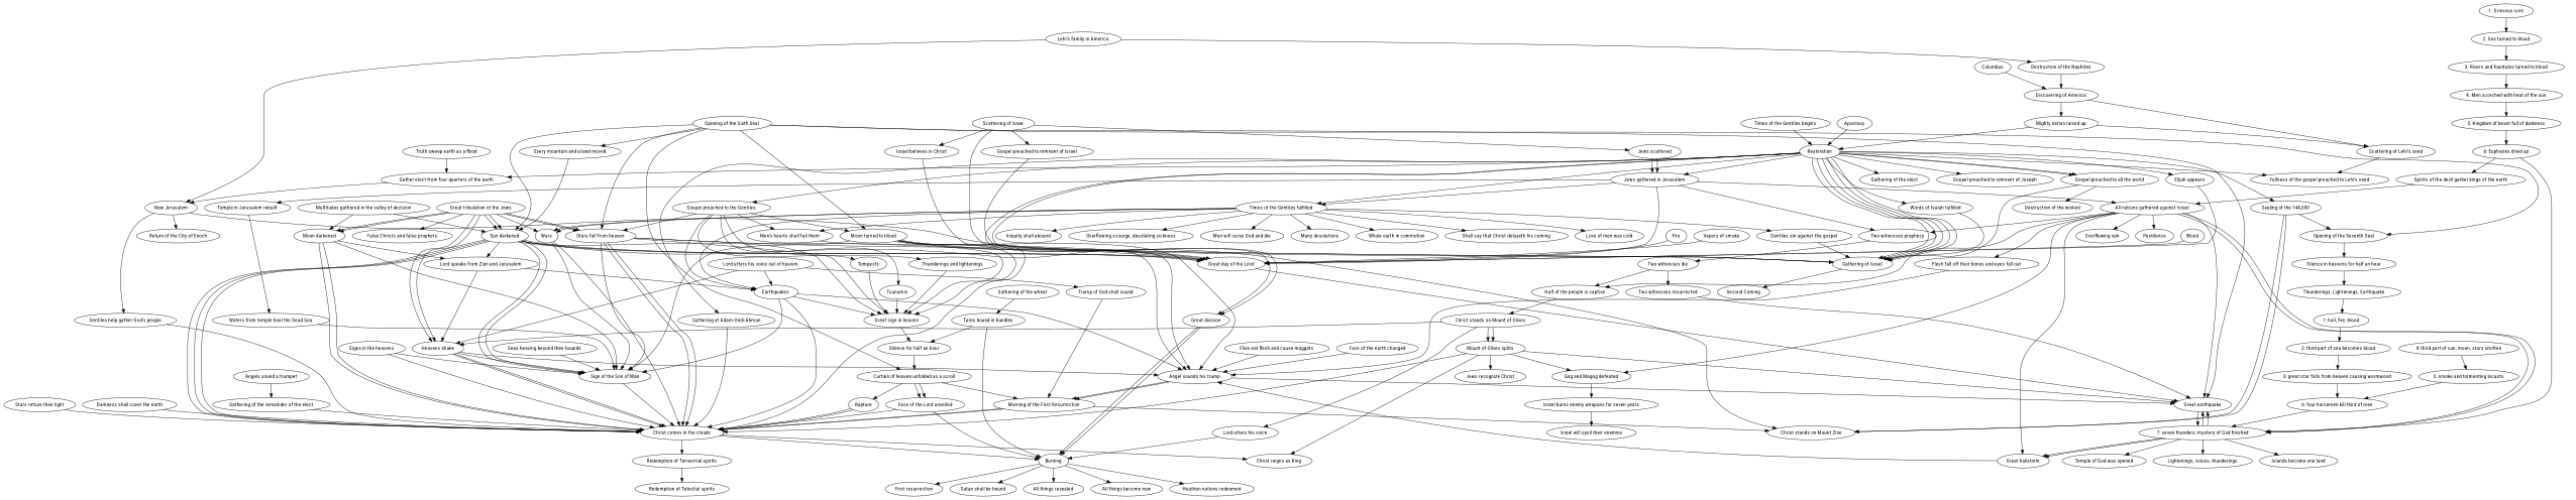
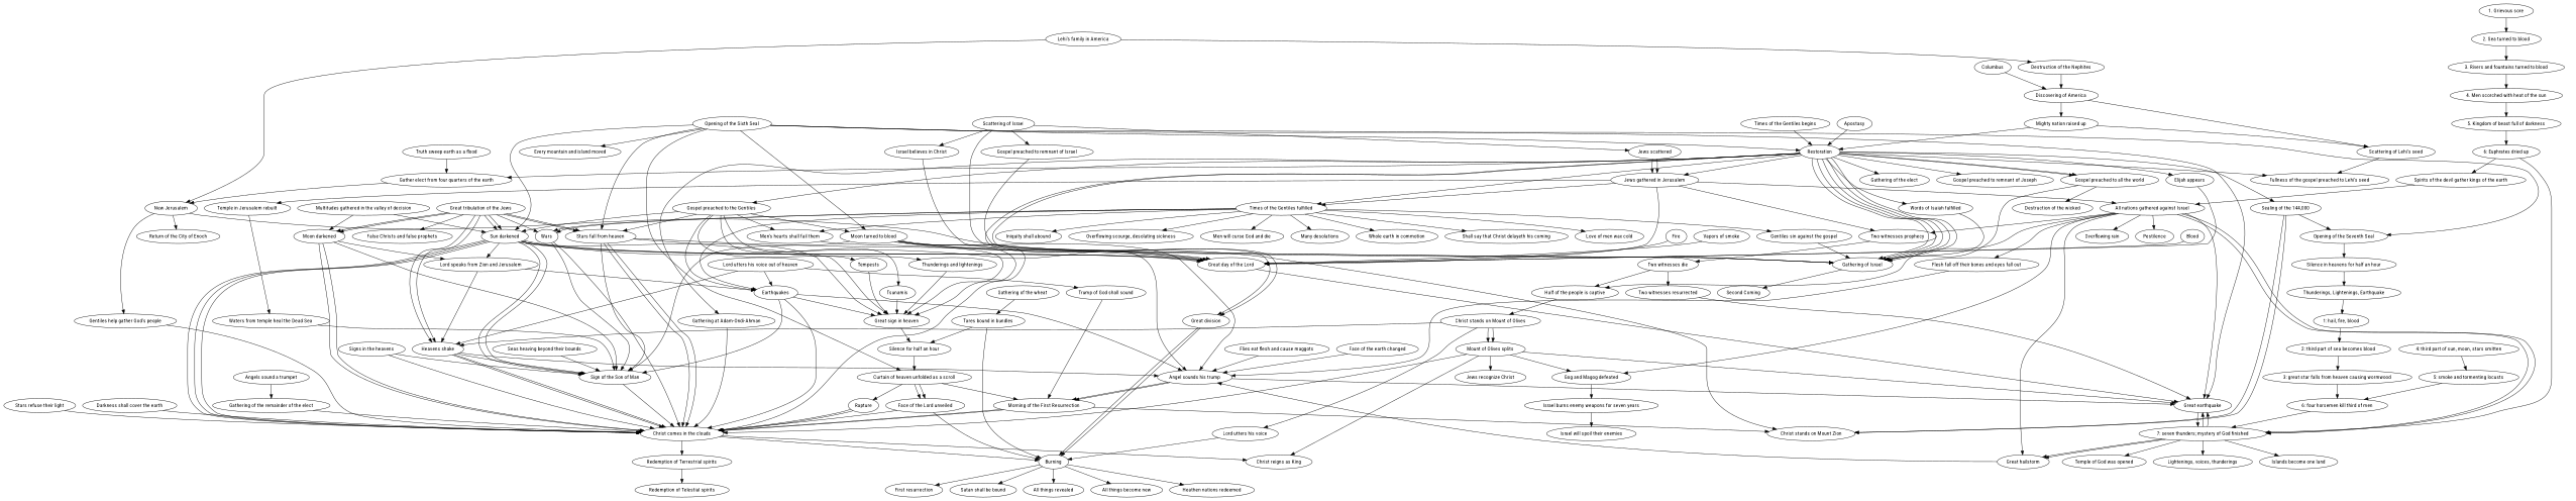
  digraph {
    fontname="Roboto Condensed"
    node [fontname="Roboto Condensed"]
    edge [fontname="Roboto Condensed"]
    "Sun darkened"
    "Sign of the Son of Man"
    "Moon darkened"
    "Heavens shake"
    "Great tribulation of the Jews"
    "False Christs and false prophets"
    Wars
    "Stars fall from heaven"
    "Gospel preached to all the world"
    "Destruction of the wicked"
    "Christ comes in the clouds"
    "Angels sound a trumpet"
    "Gathering of the remainder of the elect"
    Restoration
    "Sealing of the 144,000"
    "Opening of the Sixth Seal"
    "Great earthquake"
    "Moon turned to blood"
    "Curtain of heaven unfolded as a scroll"
    "Every mountain and island moved"
    "Opening of the Seventh Seal"
    "Silence in heavens for half an hour"
    "Thunderings, Lightenings, Earthquake"
    "1: hail, fire, blood"
    "2: third part of sea becomes blood"
    "3: great star falls from heaven causing wormwood"
    "4: third part of sun, moon, stars smitten"
    "5: smoke and tormenting locusts"
    "6: four horsemen kill third of men"
    "7: seven thunders; mystery of God finished"
    "All nations gathered against Israel"
    "Two witnesses prophecy"
    "Great hailstorm"
    "Temple of God was opened"
    "Lightenings, voices, thunderings"
    "Two witnesses die"
    "Two witnesses resurrected"
    "Islands become one land"
    "1. Grievous sore"
    "2. Sea turned to blood"
    "3. Rivers and fountains turned to blood"
    "4. Men scorched with heat of the sun"
    "5. Kingdom of beast full of darkness"
    "6: Euphrates dried up"
    "Spirits of the devil gather kings of the earth"
    "Fullness of the gospel preached to Lehi's seed"
    "Lehi's family in America"
    "Destruction of the Nephites"
    "Discovering of America"
    "Scattering of Lehi's seed"
    "Mighty nation raised up"
    Columbus
    "Gathering of the elect"
    "Angel sounds his trump"
    "Flesh fall off their bones and eyes fall out"
    "Morning of the First Resurrection"
    "Flies eat flesh and cause maggots"
    "Times of the Gentiles fulfilled"
    "Jews scattered"
    "Jews gathered in Jerusalem"
    "Great day of the Lord"
    "Christ stands on Mount of Olives"
    "Mount of Olives splits"
    "Lord utters his voice"
    "Jews recognize Christ"
    Burning
    "Heathen nations redeemed"
    "First resurrection"
    "Satan shall be bound"
    Earthquakes
    "Whole earth in commotion"
    "Men's hearts shall fail them"
    "Shall say that Christ delayeth his coming"
    "Love of men wax cold"
    "Iniquity shall abound"
    "Overflowing scourge, desolating sickness"
    "Men will curse God and die"
    "Many desolations"
    "Times of the Gentiles begins"
    Blood
    Fire
    "Vapors of smoke"
    "Gospel preached to the Gentiles"
    "Great sign in heaven"
    "Redemption of Terrestrial spirits"
    Rapture
    "Face of the Lord unveiled"
    "Tares bound in bundles"
    "Silence for half an hour"
    "Thunderings and lightenings"
    Tempests
    Tsunamis
    "Redemption of Telestial spirits"
    "Lord speaks from Zion and Jerusalem"
    "Gathering of Israel"
    "Christ reigns as King"
    "Elijah appears"
    "Great division"
    "Gospel preached to remnant of Joseph"
    "Gather elect from four quarters of the earth"
    "Gathering at Adam-Ondi-Ahman"
    "Words of Isaiah fulfilled"
    "Christ stands on Mount Zion"
    "Overflowing rain"
    Pestilence
    "Gog and Magog defeated"
    n107 [label="Half of the people is captive"]
    "New Jerusalem"
    "Gentiles sin against the gospel"
    "Temple in Jerusalem rebuilt"
    "All things revealed"
    "All things become new"
    "Second Coming"
    "Gospel preached to remnant of Israel"
    "Scattering of Israel"
    "Israel believes in Christ"
    "Waters from temple heal the Dead Sea"
    "Israel burns enemy weapons for seven years"
    "Israel will spoil their enemies"
    "Multitudes gathered in the valley of decision"
    "Signs in the heavens"
    Apostasy
    "Gentiles help gather God's people"
    "Return of the City of Enoch"
    "Stars refuse their light"
    "Lord utters his voice out of heaven"
    "Trump of God shall sound"
    "Face of the earth changed"
    "Gathering of the wheat"
    "Darkness shall cover the earth"
    "Truth sweep earth as a flood"
    "Seas heaving beyond their bounds"
    subgraph sub_1 {
      "Sun darkened"
      "Sign of the Son of Man"
      "Moon darkened"
      "Heavens shake"
      "Great tribulation of the Jews"
      "False Christs and false prophets"
      Wars
      "Stars fall from heaven"
      "Gospel preached to all the world"
      "Destruction of the wicked"
      "Christ comes in the clouds"
      "Angels sound a trumpet"
      "Gathering of the remainder of the elect"
    }
    subgraph sub_2 {
      label="Sixth Seal"
      "Sun darkened"
      "Stars fall from heaven"
      Restoration
      "Sealing of the 144,000"
      "Opening of the Sixth Seal"
      "Great earthquake"
      "Moon turned to blood"
      "Curtain of heaven unfolded as a scroll"
      "Every mountain and island moved"
    }
    subgraph sub_3 {
      label="Seventh Seal: Seven angels"
      "Sealing of the 144,000"
      "Opening of the Sixth Seal"
      "Opening of the Seventh Seal"
      "Silence in heavens for half an hour"
      "Thunderings, Lightenings, Earthquake"
      "1: hail, fire, blood"
      "2: third part of sea becomes blood"
      "3: great star falls from heaven causing wormwood"
      "4: third part of sun, moon, stars smitten"
      "5: smoke and tormenting locusts"
      "6: four horsemen kill third of men"
      "7: seven thunders; mystery of God finished"
    }
    subgraph sub_4 {
      label="Two witnesses in Jerusalem"
      "Great earthquake"
      "7: seven thunders; mystery of God finished"
      "All nations gathered against Israel"
      "Two witnesses prophecy"
      "Great hailstorm"
      "Temple of God was opened"
      "Lightenings, voices, thunderings"
      "Two witnesses die"
      "Two witnesses resurrected"
    }
    subgraph sub_5 {
      "7: seven thunders; mystery of God finished"
      "All nations gathered against Israel"
      "Great hailstorm"
      "Islands become one land"
      "1. Grievous sore"
      "2. Sea turned to blood"
      "3. Rivers and fountains turned to blood"
      "4. Men scorched with heat of the sun"
      "5. Kingdom of beast full of darkness"
      "6: Euphrates dried up"
      "Spirits of the devil gather kings of the earth"
    }
    subgraph sub_6 {
      label=Americas
      Restoration
      "Fullness of the gospel preached to Lehi's seed"
      "Lehi's family in America"
      "Destruction of the Nephites"
      "Discovering of America"
      "Scattering of Lehi's seed"
      "Mighty nation raised up"
      Columbus
    }
    subgraph sub_7 {
      "Sun darkened"
      "Stars fall from heaven"
      Restoration
      "Great earthquake"
      "Moon turned to blood"
      "Great hailstorm"
      "Gathering of the elect"
      "Angel sounds his trump"
      "Flesh fall off their bones and eyes fall out"
      "Morning of the First Resurrection"
      "Flies eat flesh and cause maggots"
    }
    subgraph sub_8 {
      "Sun darkened"
      "Heavens shake"
      Wars
      "Stars fall from heaven"
      Restoration
      "Great earthquake"
      "Moon turned to blood"
      "Angel sounds his trump"
      "Morning of the First Resurrection"
      "Times of the Gentiles fulfilled"
      "Jews scattered"
      "Jews gathered in Jerusalem"
      "Great day of the Lord"
      "Christ stands on Mount of Olives"
      "Mount of Olives splits"
      "Lord utters his voice"
      "Jews recognize Christ"
      Burning
      "Heathen nations redeemed"
      "First resurrection"
      "Satan shall be bound"
      Earthquakes
      "Whole earth in commotion"
      "Men's hearts shall fail them"
      "Shall say that Christ delayeth his coming"
      "Love of men wax cold"
      "Iniquity shall abound"
      "Overflowing scourge, desolating sickness"
      "Men will curse God and die"
      "Many desolations"
      "Times of the Gentiles begins"
      Blood
      Fire
      "Vapors of smoke"
    }
    subgraph sub_9 {
      "Sun darkened"
      "Stars fall from heaven"
      "Christ comes in the clouds"
      Restoration
      "Moon turned to blood"
      "Curtain of heaven unfolded as a scroll"
      "Morning of the First Resurrection"
      Earthquakes
      "Men's hearts shall fail them"
      "Gospel preached to the Gentiles"
      "Great sign in heaven"
      "Redemption of Terrestrial spirits"
      Rapture
      "Face of the Lord unveiled"
      "Tares bound in bundles"
      "Silence for half an hour"
      "Thunderings and lightenings"
      Tempests
      Tsunamis
      "Redemption of Telestial spirits"
    }
    "Sun darkened" -> "Sign of the Son of Man"
    "Sun darkened" -> "Sign of the Son of Man"
    "Sun darkened" -> "Christ comes in the clouds"
    "Sun darkened" -> "Christ comes in the clouds"
    "Sun darkened" -> "Christ comes in the clouds"
    "Sun darkened" -> "Angel sounds his trump"
    "Sun darkened" -> "Great day of the Lord"
    "Sun darkened" -> "Great day of the Lord"
    "Sun darkened" -> "Great day of the Lord"
    "Sun darkened" -> "Great sign in heaven"
    "Sun darkened" -> "Lord speaks from Zion and Jerusalem"
    "Sign of the Son of Man" -> "Christ comes in the clouds"
    "Moon darkened" -> "Sign of the Son of Man"
    "Moon darkened" -> "Christ comes in the clouds"
    "Moon darkened" -> "Christ comes in the clouds"
    "Moon darkened" -> "Lord speaks from Zion and Jerusalem"
    "Heavens shake" -> "Sign of the Son of Man"
    "Heavens shake" -> "Christ comes in the clouds"
    "Heavens shake" -> "Christ comes in the clouds"
    "Heavens shake" -> "Angel sounds his trump"
    "Great tribulation of the Jews" -> "Sun darkened"
    "Great tribulation of the Jews" -> "Sun darkened"
    "Great tribulation of the Jews" -> "Moon darkened"
    "Great tribulation of the Jews" -> "Moon darkened"
    "Great tribulation of the Jews" -> "Heavens shake"
    "Great tribulation of the Jews" -> "Heavens shake"
    "Great tribulation of the Jews" -> "False Christs and false prophets"
    "Great tribulation of the Jews" -> Wars
    "Great tribulation of the Jews" -> "Stars fall from heaven"
    "Great tribulation of the Jews" -> "Stars fall from heaven"
    Wars -> "Sign of the Son of Man"
    Wars -> "Christ comes in the clouds"
    "Stars fall from heaven" -> "Sign of the Son of Man"
    "Stars fall from heaven" -> "Christ comes in the clouds"
    "Stars fall from heaven" -> "Christ comes in the clouds"
-   "Stars fall from heaven" -> "Angel sounds his trump"
    "Stars fall from heaven" -> "Great day of the Lord"
    "Stars fall from heaven" -> "Great sign in heaven"
    "Gospel preached to all the world" -> "Destruction of the wicked"
    "Gospel preached to all the world" -> "Gathering of Israel"
    "Christ comes in the clouds" -> Burning
    "Christ comes in the clouds" -> "Redemption of Terrestrial spirits"
    "Christ comes in the clouds" -> "Christ reigns as King"
    "Angels sound a trumpet" -> "Gathering of the remainder of the elect"
    "Gathering of the remainder of the elect" -> "Christ comes in the clouds"
    Restoration -> "Gospel preached to all the world"
    Restoration -> "Gospel preached to all the world"
    Restoration -> "Sealing of the 144,000"
    Restoration -> "Fullness of the gospel preached to Lehi's seed"
    Restoration -> "Gathering of the elect"
    Restoration -> "Times of the Gentiles fulfilled"
    Restoration -> "Jews gathered in Jerusalem"
    Restoration -> "Gospel preached to the Gentiles"
    Restoration -> "Gathering of Israel"
    Restoration -> "Gathering of Israel"
    Restoration -> "Gathering of Israel"
    Restoration -> "Gathering of Israel"
    Restoration -> "Gathering of Israel"
    Restoration -> "Elijah appears"
    Restoration -> "Great division"
    Restoration -> "Great division"
    Restoration -> "Gospel preached to remnant of Joseph"
    Restoration -> "Gather elect from four quarters of the earth"
    Restoration -> "Gathering at Adam-Ondi-Ahman"
    Restoration -> "Words of Isaiah fulfilled"
    "Sealing of the 144,000" -> "Opening of the Seventh Seal"
    "Sealing of the 144,000" -> "Christ stands on Mount Zion"
    "Sealing of the 144,000" -> "Christ stands on Mount Zion"
    "Opening of the Sixth Seal" -> "Sun darkened"
    "Opening of the Sixth Seal" -> "Stars fall from heaven"
+   "Opening of the Sixth Seal" -> Restoration
    "Opening of the Sixth Seal" -> "Great earthquake"
    "Opening of the Sixth Seal" -> "Moon turned to blood"
    "Opening of the Sixth Seal" -> "Curtain of heaven unfolded as a scroll"
    "Opening of the Sixth Seal" -> "Every mountain and island moved"
    "Opening of the Sixth Seal" -> "Opening of the Seventh Seal"
    "Great earthquake" -> "7: seven thunders; mystery of God finished"
    "Moon turned to blood" -> "Sign of the Son of Man"
    "Moon turned to blood" -> "Christ comes in the clouds"
    "Moon turned to blood" -> "Angel sounds his trump"
    "Moon turned to blood" -> "Great day of the Lord"
    "Moon turned to blood" -> "Great day of the Lord"
    "Moon turned to blood" -> "Great day of the Lord"
    "Moon turned to blood" -> "Great sign in heaven"
    "Curtain of heaven unfolded as a scroll" -> "Morning of the First Resurrection"
    "Curtain of heaven unfolded as a scroll" -> Rapture
    "Curtain of heaven unfolded as a scroll" -> "Face of the Lord unveiled"
    "Curtain of heaven unfolded as a scroll" -> "Face of the Lord unveiled"
    "Opening of the Seventh Seal" -> "Silence in heavens for half an hour"
    "Silence in heavens for half an hour" -> "Thunderings, Lightenings, Earthquake"
    "Thunderings, Lightenings, Earthquake" -> "1: hail, fire, blood"
    "1: hail, fire, blood" -> "2: third part of sea becomes blood"
    "2: third part of sea becomes blood" -> "3: great star falls from heaven causing wormwood"
    "3: great star falls from heaven causing wormwood" -> "6: four horsemen kill third of men"
    "4: third part of sun, moon, stars smitten" -> "5: smoke and tormenting locusts"
    "5: smoke and tormenting locusts" -> "6: four horsemen kill third of men"
    "6: four horsemen kill third of men" -> "7: seven thunders; mystery of God finished"
    "7: seven thunders; mystery of God finished" -> "Great earthquake"
    "7: seven thunders; mystery of God finished" -> "Great earthquake"
    "7: seven thunders; mystery of God finished" -> "Great hailstorm"
    "7: seven thunders; mystery of God finished" -> "Great hailstorm"
    "7: seven thunders; mystery of God finished" -> "Temple of God was opened"
    "7: seven thunders; mystery of God finished" -> "Lightenings, voices, thunderings"
    "7: seven thunders; mystery of God finished" -> "Islands become one land"
    "All nations gathered against Israel" -> "Great earthquake"
    "All nations gathered against Israel" -> "7: seven thunders; mystery of God finished"
    "All nations gathered against Israel" -> "7: seven thunders; mystery of God finished"
    "All nations gathered against Israel" -> "Two witnesses prophecy"
    "All nations gathered against Israel" -> "Great hailstorm"
    "All nations gathered against Israel" -> "Flesh fall off their bones and eyes fall out"
    "All nations gathered against Israel" -> "Overflowing rain"
    "All nations gathered against Israel" -> Pestilence
    "All nations gathered against Israel" -> "Gog and Magog defeated"
    "All nations gathered against Israel" -> n107
    "Two witnesses prophecy" -> "Two witnesses die"
    "Great hailstorm" -> "Angel sounds his trump"
    "Two witnesses die" -> "Two witnesses resurrected"
    "Two witnesses die" -> n107
    "Two witnesses resurrected" -> "Great earthquake"
    "1. Grievous sore" -> "2. Sea turned to blood"
    "2. Sea turned to blood" -> "3. Rivers and fountains turned to blood"
    "3. Rivers and fountains turned to blood" -> "4. Men scorched with heat of the sun"
    "4. Men scorched with heat of the sun" -> "5. Kingdom of beast full of darkness"
    "5. Kingdom of beast full of darkness" -> "6: Euphrates dried up"
    "6: Euphrates dried up" -> "7: seven thunders; mystery of God finished"
    "6: Euphrates dried up" -> "Spirits of the devil gather kings of the earth"
    "Spirits of the devil gather kings of the earth" -> "All nations gathered against Israel"
    "Lehi's family in America" -> "Destruction of the Nephites"
    "Lehi's family in America" -> "New Jerusalem"
    "Destruction of the Nephites" -> "Discovering of America"
    "Discovering of America" -> "Scattering of Lehi's seed"
    "Discovering of America" -> "Mighty nation raised up"
    "Scattering of Lehi's seed" -> "Fullness of the gospel preached to Lehi's seed"
    "Mighty nation raised up" -> Restoration
    "Mighty nation raised up" -> "Scattering of Lehi's seed"
    Columbus -> "Discovering of America"
    "Angel sounds his trump" -> "Great earthquake"
    "Angel sounds his trump" -> "Morning of the First Resurrection"
    "Angel sounds his trump" -> "Morning of the First Resurrection"
    "Flesh fall off their bones and eyes fall out" -> "Angel sounds his trump"
    "Morning of the First Resurrection" -> "Christ comes in the clouds"
    "Morning of the First Resurrection" -> "Christ comes in the clouds"
    "Morning of the First Resurrection" -> "Christ stands on Mount Zion"
    "Flies eat flesh and cause maggots" -> "Angel sounds his trump"
    "Times of the Gentiles fulfilled" -> Wars
    "Times of the Gentiles fulfilled" -> Wars
    "Times of the Gentiles fulfilled" -> Earthquakes
    "Times of the Gentiles fulfilled" -> "Whole earth in commotion"
    "Times of the Gentiles fulfilled" -> "Men's hearts shall fail them"
    "Times of the Gentiles fulfilled" -> "Shall say that Christ delayeth his coming"
    "Times of the Gentiles fulfilled" -> "Love of men wax cold"
    "Times of the Gentiles fulfilled" -> "Iniquity shall abound"
    "Times of the Gentiles fulfilled" -> "Overflowing scourge, desolating sickness"
    "Times of the Gentiles fulfilled" -> "Men will curse God and die"
    "Times of the Gentiles fulfilled" -> "Many desolations"
    "Times of the Gentiles fulfilled" -> "Gentiles sin against the gospel"
    "Jews scattered" -> "Jews gathered in Jerusalem"
    "Jews scattered" -> "Jews gathered in Jerusalem"
    "Jews gathered in Jerusalem" -> "All nations gathered against Israel"
    "Jews gathered in Jerusalem" -> "Two witnesses prophecy"
    "Jews gathered in Jerusalem" -> "Times of the Gentiles fulfilled"
    "Jews gathered in Jerusalem" -> "Great day of the Lord"
    "Jews gathered in Jerusalem" -> "Temple in Jerusalem rebuilt"
    "Great day of the Lord" -> "Great earthquake"
    "Christ stands on Mount of Olives" -> "Heavens shake"
    "Christ stands on Mount of Olives" -> "Mount of Olives splits"
    "Christ stands on Mount of Olives" -> "Mount of Olives splits"
    "Christ stands on Mount of Olives" -> "Lord utters his voice"
    "Mount of Olives splits" -> "Christ comes in the clouds"
    "Mount of Olives splits" -> "Great earthquake"
    "Mount of Olives splits" -> "Jews recognize Christ"
    "Mount of Olives splits" -> "Christ reigns as King"
    "Mount of Olives splits" -> "Gog and Magog defeated"
    "Lord utters his voice" -> Burning
    Burning -> "Heathen nations redeemed"
    Burning -> "First resurrection"
    Burning -> "Satan shall be bound"
    Burning -> "All things revealed"
    Burning -> "All things become new"
    Earthquakes -> "Sign of the Son of Man"
    Earthquakes -> "Christ comes in the clouds"
    Earthquakes -> "Angel sounds his trump"
    Earthquakes -> "Great sign in heaven"
    "Men's hearts shall fail them" -> "Great sign in heaven"
    "Times of the Gentiles begins" -> Restoration
    Blood -> "Great day of the Lord"
    Fire -> "Great day of the Lord"
    "Vapors of smoke" -> "Great day of the Lord"
-   "Every mountain and island moved" -> "Sun darkened"
+   "Gospel preached to the Gentiles" -> "Sun darkened"
    "Gospel preached to the Gentiles" -> "Stars fall from heaven"
    "Gospel preached to the Gentiles" -> "Moon turned to blood"
    "Gospel preached to the Gentiles" -> Earthquakes
    "Gospel preached to the Gentiles" -> "Men's hearts shall fail them"
    "Gospel preached to the Gentiles" -> "Thunderings and lightenings"
    "Gospel preached to the Gentiles" -> Tempests
    "Gospel preached to the Gentiles" -> Tsunamis
    "Great sign in heaven" -> "Silence for half an hour"
    "Redemption of Terrestrial spirits" -> "Redemption of Telestial spirits"
    Rapture -> "Christ comes in the clouds"
    Rapture -> "Christ comes in the clouds"
    "Face of the Lord unveiled" -> "Christ comes in the clouds"
    "Face of the Lord unveiled" -> Burning
    "Tares bound in bundles" -> Burning
    "Tares bound in bundles" -> "Silence for half an hour"
    "Silence for half an hour" -> "Curtain of heaven unfolded as a scroll"
    "Thunderings and lightenings" -> "Great sign in heaven"
    Tempests -> "Great sign in heaven"
    Tsunamis -> "Great sign in heaven"
    "Lord speaks from Zion and Jerusalem" -> "Heavens shake"
    "Lord speaks from Zion and Jerusalem" -> Earthquakes
    "Gathering of Israel" -> "Second Coming"
    "Elijah appears" -> "Great day of the Lord"
    "Great division" -> Burning
    "Great division" -> Burning
    "Gather elect from four quarters of the earth" -> "New Jerusalem"
    "Gathering at Adam-Ondi-Ahman" -> "Christ comes in the clouds"
    "Words of Isaiah fulfilled" -> "Gathering of Israel"
    "Gog and Magog defeated" -> "Israel burns enemy weapons for seven years"
    n107 -> "Christ stands on Mount of Olives"
    "New Jerusalem" -> "Christ stands on Mount Zion"
    "New Jerusalem" -> "Gentiles help gather God's people"
    "New Jerusalem" -> "Return of the City of Enoch"
    "Gentiles sin against the gospel" -> "Gathering of Israel"
    "Temple in Jerusalem rebuilt" -> "Waters from temple heal the Dead Sea"
    "Gospel preached to remnant of Israel" -> "Gathering of Israel"
    "Scattering of Israel" -> "Jews scattered"
    "Scattering of Israel" -> "Gathering of Israel"
    "Scattering of Israel" -> "Gospel preached to remnant of Israel"
    "Scattering of Israel" -> "Israel believes in Christ"
    "Israel believes in Christ" -> "Gathering of Israel"
    "Waters from temple heal the Dead Sea" -> "Sign of the Son of Man"
    "Israel burns enemy weapons for seven years" -> "Israel will spoil their enemies"
    "Multitudes gathered in the valley of decision" -> "Sun darkened"
    "Multitudes gathered in the valley of decision" -> "Moon darkened"
    "Signs in the heavens" -> "Sign of the Son of Man"
    "Signs in the heavens" -> "Christ comes in the clouds"
    Apostasy -> Restoration
    "Gentiles help gather God's people" -> "Christ comes in the clouds"
    "Stars refuse their light" -> "Christ comes in the clouds"
    "Lord utters his voice out of heaven" -> "Heavens shake"
    "Lord utters his voice out of heaven" -> Earthquakes
    "Lord utters his voice out of heaven" -> "Trump of God shall sound"
    "Trump of God shall sound" -> "Morning of the First Resurrection"
    "Face of the earth changed" -> "Angel sounds his trump"
    "Gathering of the wheat" -> "Tares bound in bundles"
    "Darkness shall cover the earth" -> "Christ comes in the clouds"
    "Truth sweep earth as a flood" -> "Gather elect from four quarters of the earth"
    "Seas heaving beyond their bounds" -> "Sign of the Son of Man"
  }
